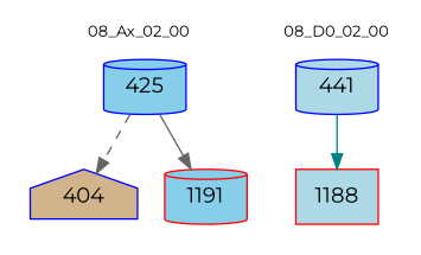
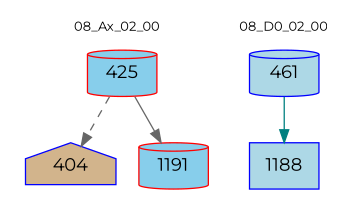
  digraph {
    fontname=Montserrat
    node [color=blue fillcolor=skyblue fontname=Montserrat shape=cylinder style=filled]
    edge [color=gray40 fontname=Montserrat style=solid]
-   n1 [label=425]
+   n1 [color=red label=425]
    n2 [fillcolor=tan label=404 shape=house]
    n3 [color=red label=1191]
-   n4 [fillcolor=lightblue label=441]
-   n5 [color=red fillcolor=lightblue label=1188 shape=box]
+   n4 [fillcolor=lightblue label=461]
+   n5 [fillcolor=lightblue label=1188 shape=box]
    subgraph cluster_1 {
      color=white
      fontsize=10
      label="08_Ax_02_00"
      n1
      n2
      n3
    }
    subgraph cluster_2 {
      color=white
      fontsize=10
      label="08_D0_02_00"
      n4
      n5
    }
    n1 -> n2 [style=dashed]
    n1 -> n3
    n4 -> n5 [color=teal]
  }
